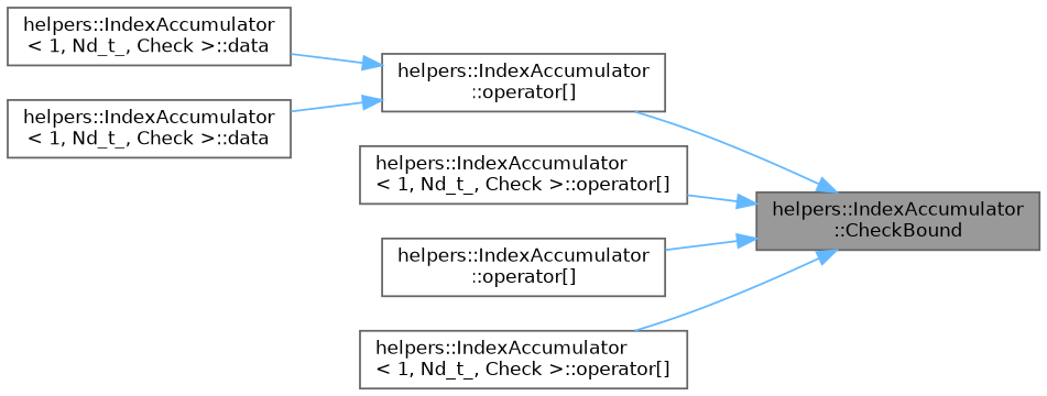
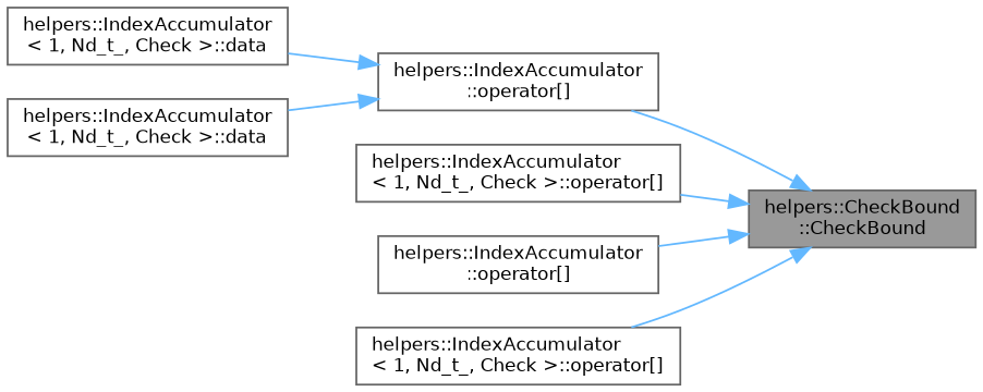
  digraph {
    rankdir=RL
    node [color=grey40 fillcolor=white fontname=Helvetica fontsize=10 shape=box style=filled]
    edge [color=steelblue1 dir=back fontname=Helvetica fontsize=10 labelfontname=Helvetica labelfontsize=10 style=solid]
-   n1 [color=gray40 fillcolor=grey60 fontcolor=black height=0.2 label="helpers::IndexAccumulator\l::CheckBound" width=0.4]
+   n1 [color=gray40 fillcolor=grey60 fontcolor=black height=0.2 label="helpers::CheckBound\l::CheckBound" width=0.4]
    n2 [height=0.2 label="helpers::IndexAccumulator\l::operator[]" width=0.4]
    n3 [height=0.2 label="helpers::IndexAccumulator\l\< 1, Nd_t_, Check \>::operator[]" width=0.4]
    n4 [height=0.2 label="helpers::IndexAccumulator\l::operator[]" width=0.4]
    n5 [height=0.2 label="helpers::IndexAccumulator\l\< 1, Nd_t_, Check \>::operator[]" width=0.4]
    n6 [height=0.2 label="helpers::IndexAccumulator\l\< 1, Nd_t_, Check \>::data" width=0.4]
    n7 [height=0.2 label="helpers::IndexAccumulator\l\< 1, Nd_t_, Check \>::data" width=0.4]
    n1 -> n2
    n1 -> n3
    n1 -> n4
    n1 -> n5
    n2 -> n6
    n2 -> n7
  }
